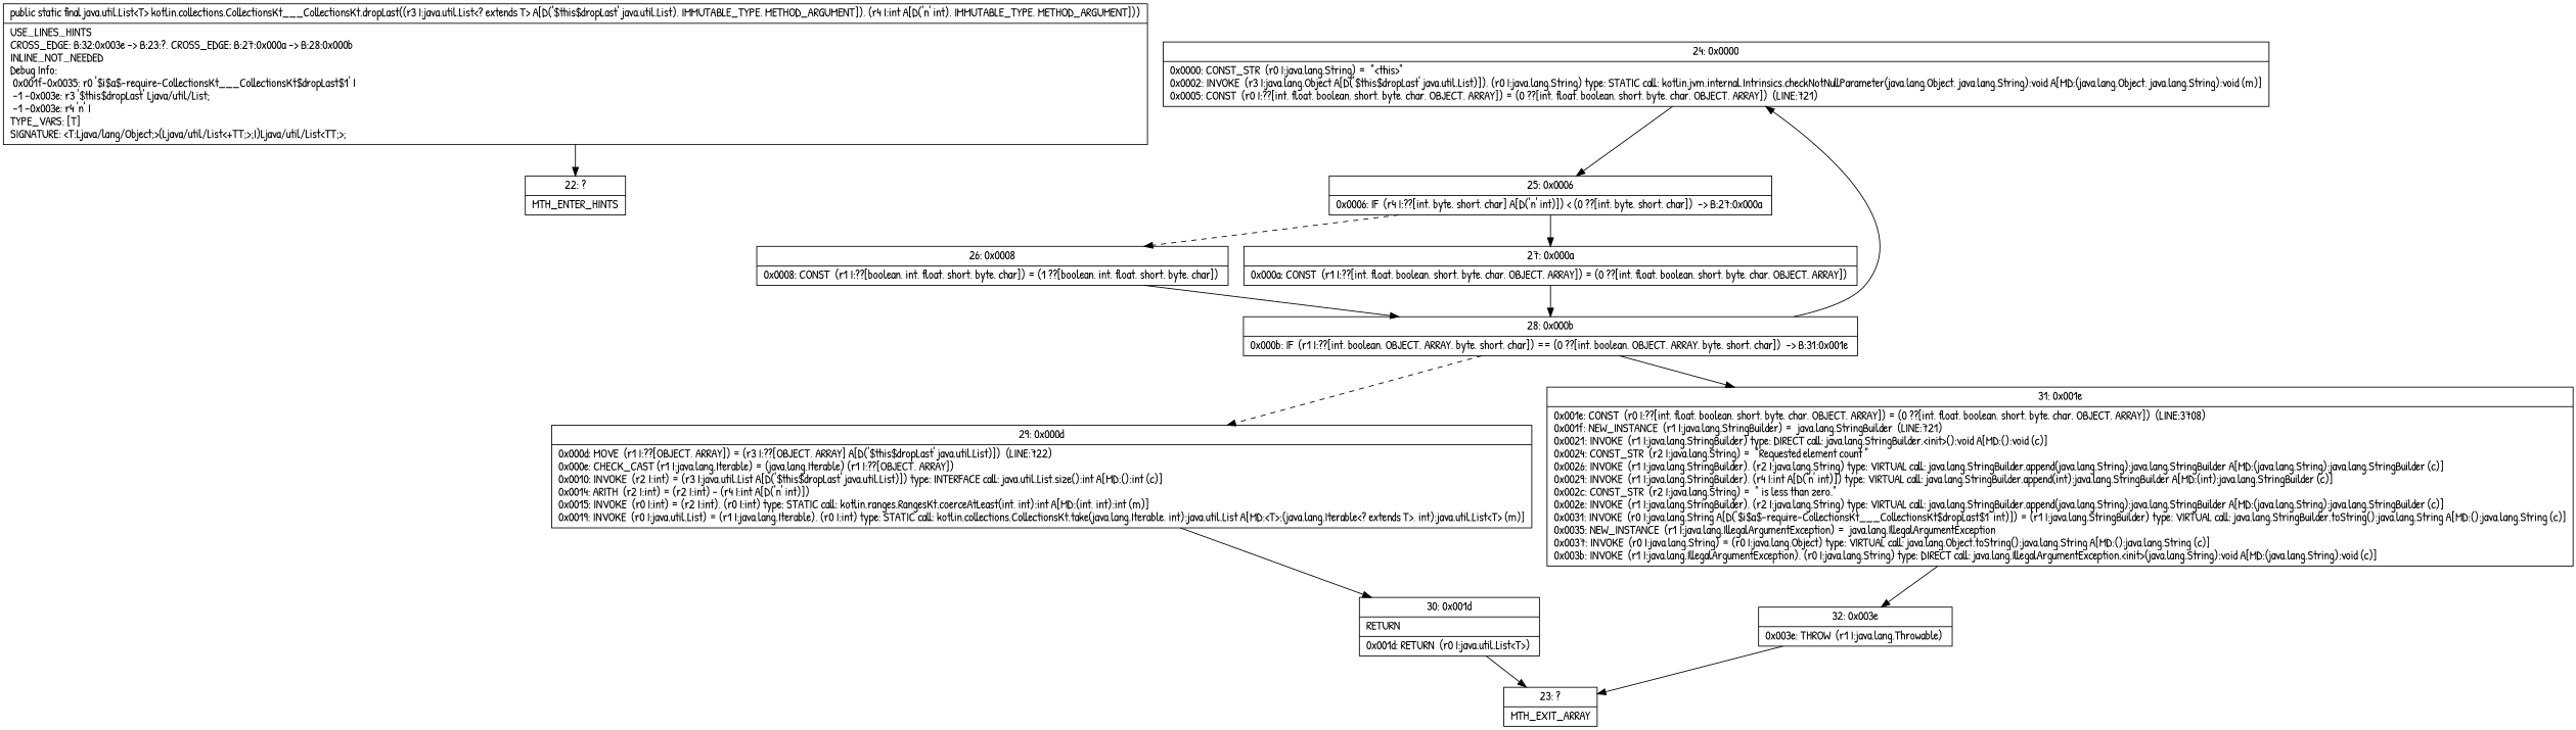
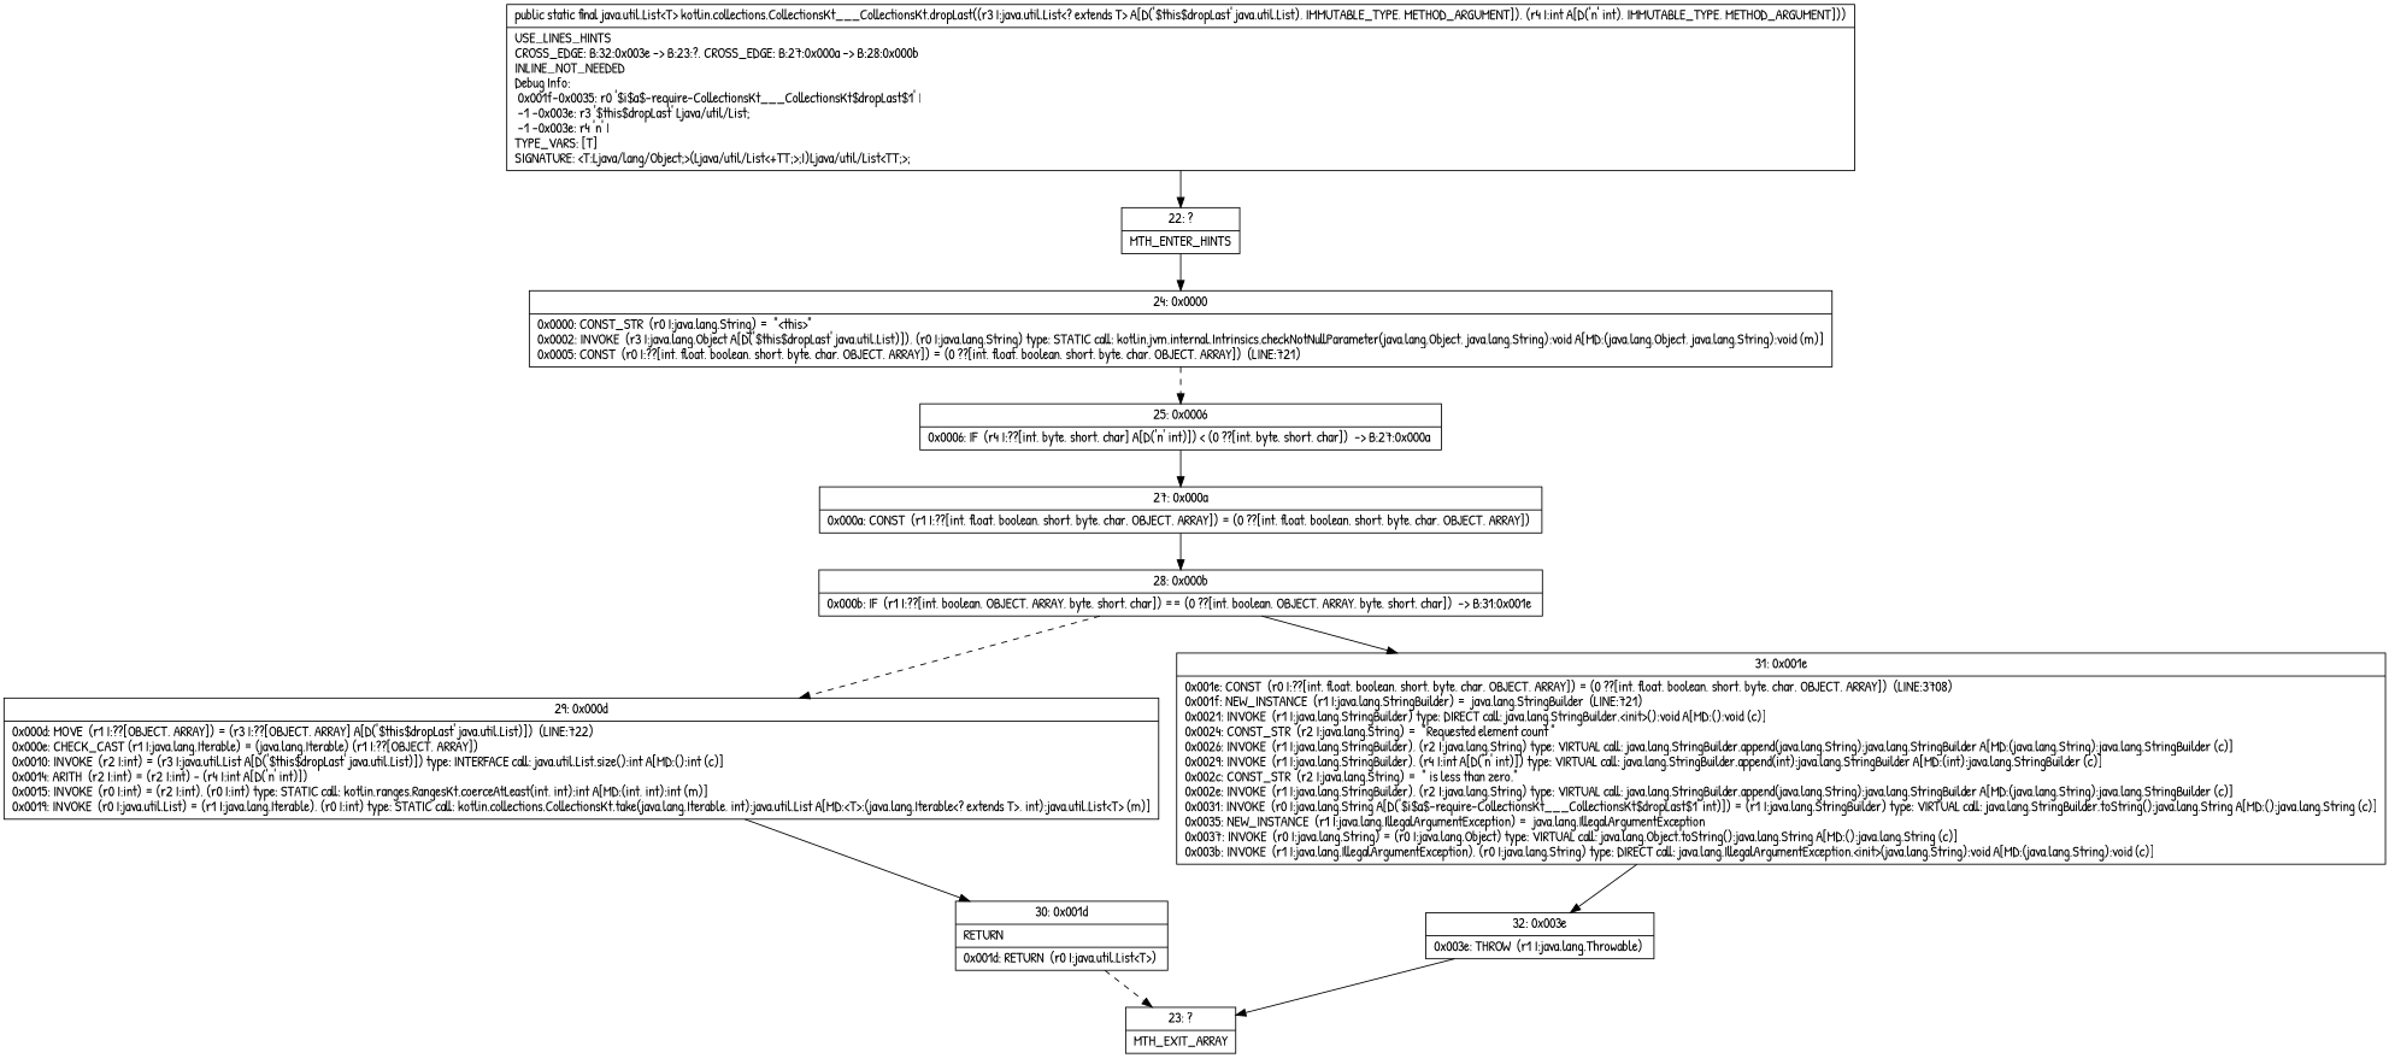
  digraph {
    fontname="Patrick Hand"
    node [fontname="Patrick Hand" shape=record]
    edge [fontname="Patrick Hand"]
    n1 [label="{22\:\ ?|MTH_ENTER_HINTS\l}"]
    n2 [label="{24\:\ 0x0000|0x0000: CONST_STR  (r0 I:java.lang.String) =  \"\<this\>\" \l0x0002: INVOKE  (r3 I:java.lang.Object A[D('$this$dropLast' java.util.List)]), (r0 I:java.lang.String) type: STATIC call: kotlin.jvm.internal.Intrinsics.checkNotNullParameter(java.lang.Object, java.lang.String):void A[MD:(java.lang.Object, java.lang.String):void (m)]\l0x0005: CONST  (r0 I:??[int, float, boolean, short, byte, char, OBJECT, ARRAY]) = (0 ??[int, float, boolean, short, byte, char, OBJECT, ARRAY])  (LINE:721)\l}"]
    n3 [label="{25\:\ 0x0006|0x0006: IF  (r4 I:??[int, byte, short, char] A[D('n' int)]) \< (0 ??[int, byte, short, char])  \-\> B:27:0x000a \l}"]
-   n4 [label="{26\:\ 0x0008|0x0008: CONST  (r1 I:??[boolean, int, float, short, byte, char]) = (1 ??[boolean, int, float, short, byte, char]) \l}"]
    n5 [label="{27\:\ 0x000a|0x000a: CONST  (r1 I:??[int, float, boolean, short, byte, char, OBJECT, ARRAY]) = (0 ??[int, float, boolean, short, byte, char, OBJECT, ARRAY]) \l}"]
    n6 [label="{28\:\ 0x000b|0x000b: IF  (r1 I:??[int, boolean, OBJECT, ARRAY, byte, short, char]) == (0 ??[int, boolean, OBJECT, ARRAY, byte, short, char])  \-\> B:31:0x001e \l}"]
    n7 [label="{29\:\ 0x000d|0x000d: MOVE  (r1 I:??[OBJECT, ARRAY]) = (r3 I:??[OBJECT, ARRAY] A[D('$this$dropLast' java.util.List)])  (LINE:722)\l0x000e: CHECK_CAST (r1 I:java.lang.Iterable) = (java.lang.Iterable) (r1 I:??[OBJECT, ARRAY]) \l0x0010: INVOKE  (r2 I:int) = (r3 I:java.util.List A[D('$this$dropLast' java.util.List)]) type: INTERFACE call: java.util.List.size():int A[MD:():int (c)]\l0x0014: ARITH  (r2 I:int) = (r2 I:int) \- (r4 I:int A[D('n' int)]) \l0x0015: INVOKE  (r0 I:int) = (r2 I:int), (r0 I:int) type: STATIC call: kotlin.ranges.RangesKt.coerceAtLeast(int, int):int A[MD:(int, int):int (m)]\l0x0019: INVOKE  (r0 I:java.util.List) = (r1 I:java.lang.Iterable), (r0 I:int) type: STATIC call: kotlin.collections.CollectionsKt.take(java.lang.Iterable, int):java.util.List A[MD:\<T\>:(java.lang.Iterable\<? extends T\>, int):java.util.List\<T\> (m)]\l}"]
    n8 [label="{31\:\ 0x001e|0x001e: CONST  (r0 I:??[int, float, boolean, short, byte, char, OBJECT, ARRAY]) = (0 ??[int, float, boolean, short, byte, char, OBJECT, ARRAY])  (LINE:3708)\l0x001f: NEW_INSTANCE  (r1 I:java.lang.StringBuilder) =  java.lang.StringBuilder  (LINE:721)\l0x0021: INVOKE  (r1 I:java.lang.StringBuilder) type: DIRECT call: java.lang.StringBuilder.\<init\>():void A[MD:():void (c)]\l0x0024: CONST_STR  (r2 I:java.lang.String) =  \"Requested element count \" \l0x0026: INVOKE  (r1 I:java.lang.StringBuilder), (r2 I:java.lang.String) type: VIRTUAL call: java.lang.StringBuilder.append(java.lang.String):java.lang.StringBuilder A[MD:(java.lang.String):java.lang.StringBuilder (c)]\l0x0029: INVOKE  (r1 I:java.lang.StringBuilder), (r4 I:int A[D('n' int)]) type: VIRTUAL call: java.lang.StringBuilder.append(int):java.lang.StringBuilder A[MD:(int):java.lang.StringBuilder (c)]\l0x002c: CONST_STR  (r2 I:java.lang.String) =  \" is less than zero.\" \l0x002e: INVOKE  (r1 I:java.lang.StringBuilder), (r2 I:java.lang.String) type: VIRTUAL call: java.lang.StringBuilder.append(java.lang.String):java.lang.StringBuilder A[MD:(java.lang.String):java.lang.StringBuilder (c)]\l0x0031: INVOKE  (r0 I:java.lang.String A[D('$i$a$\-require\-CollectionsKt___CollectionsKt$dropLast$1' int)]) = (r1 I:java.lang.StringBuilder) type: VIRTUAL call: java.lang.StringBuilder.toString():java.lang.String A[MD:():java.lang.String (c)]\l0x0035: NEW_INSTANCE  (r1 I:java.lang.IllegalArgumentException) =  java.lang.IllegalArgumentException \l0x0037: INVOKE  (r0 I:java.lang.String) = (r0 I:java.lang.Object) type: VIRTUAL call: java.lang.Object.toString():java.lang.String A[MD:():java.lang.String (c)]\l0x003b: INVOKE  (r1 I:java.lang.IllegalArgumentException), (r0 I:java.lang.String) type: DIRECT call: java.lang.IllegalArgumentException.\<init\>(java.lang.String):void A[MD:(java.lang.String):void (c)]\l}"]
    n9 [label="{30\:\ 0x001d|RETURN\l|0x001d: RETURN  (r0 I:java.util.List\<T\>) \l}"]
    n10 [label="{32\:\ 0x003e|0x003e: THROW  (r1 I:java.lang.Throwable) \l}"]
    n11 [label="{23\:\ ?|MTH_EXIT_ARRAY\l}"]
    n12 [label="{public static final java.util.List\<T\> kotlin.collections.CollectionsKt___CollectionsKt.dropLast((r3 I:java.util.List\<? extends T\> A[D('$this$dropLast' java.util.List), IMMUTABLE_TYPE, METHOD_ARGUMENT]), (r4 I:int A[D('n' int), IMMUTABLE_TYPE, METHOD_ARGUMENT]))  | USE_LINES_HINTS\lCROSS_EDGE: B:32:0x003e \-\> B:23:?, CROSS_EDGE: B:27:0x000a \-\> B:28:0x000b\lINLINE_NOT_NEEDED\lDebug Info:\l  0x001f\-0x0035: r0 '$i$a$\-require\-CollectionsKt___CollectionsKt$dropLast$1' I\l  \-1 \-0x003e: r3 '$this$dropLast' Ljava\/util\/List;\l  \-1 \-0x003e: r4 'n' I\lTYPE_VARS: [T]\lSIGNATURE: \<T:Ljava\/lang\/Object;\>(Ljava\/util\/List\<+TT;\>;I)Ljava\/util\/List\<TT;\>;\l}"]
-   n6 -> n2
-   n2 -> n3
-   n3 -> n4 [style=dashed]
+   n1 -> n2
+   n2 -> n3 [style=dashed]
    n3 -> n5
-   n4 -> n6
    n5 -> n6
    n6 -> n7 [style=dashed]
    n6 -> n8
    n7 -> n9
    n8 -> n10
-   n9 -> n11
+   n9 -> n11 [style=dashed]
    n10 -> n11
    n12 -> n1
  }
